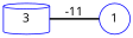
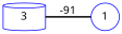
  graph {
    fontname="Noto Sans"
    rankdir=LR
    node [color=blue fontname="Noto Sans"]
    3 [shape=cylinder]
    1 [shape=circle]
-   3 -- 1 [label=-11 style=bold fontname="Noto Sans"]
+   3 -- 1 [label=-91 style=bold fontname="Noto Sans"]
  }
